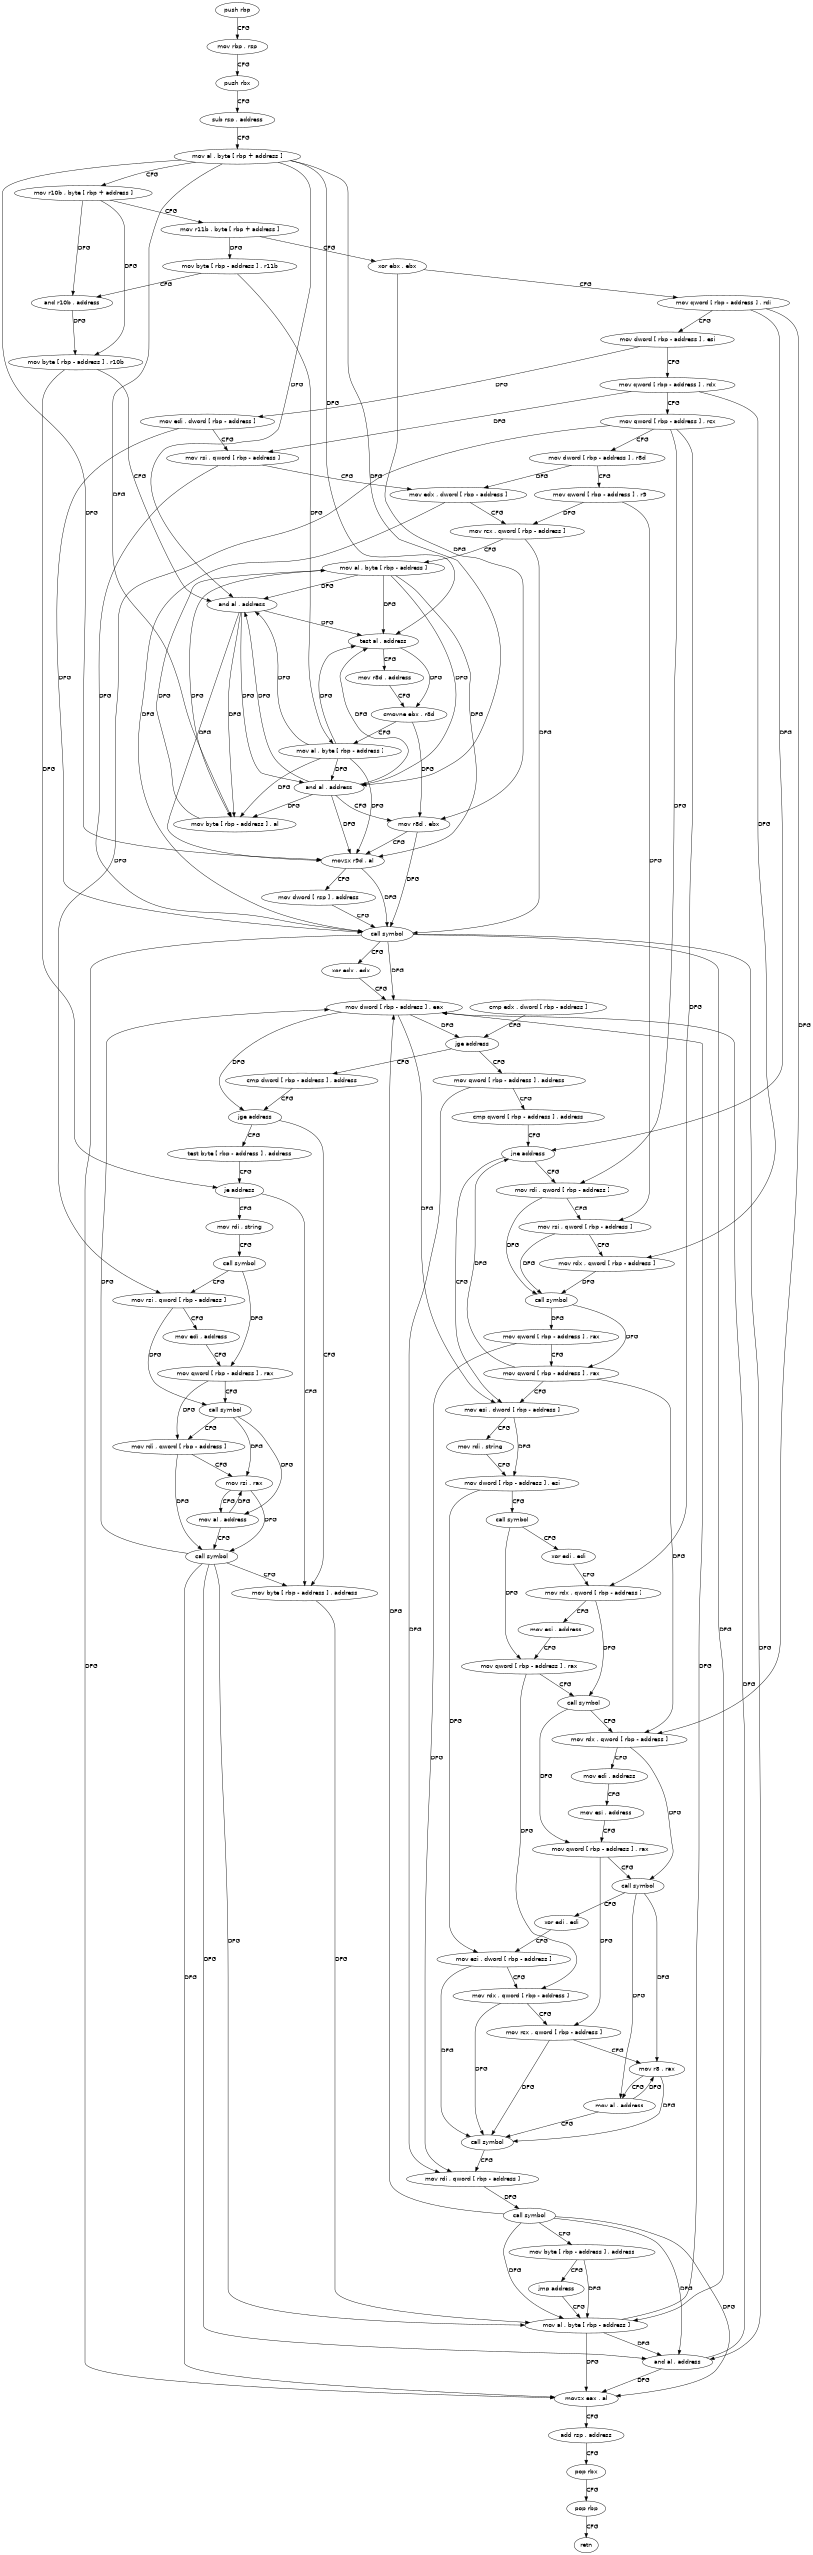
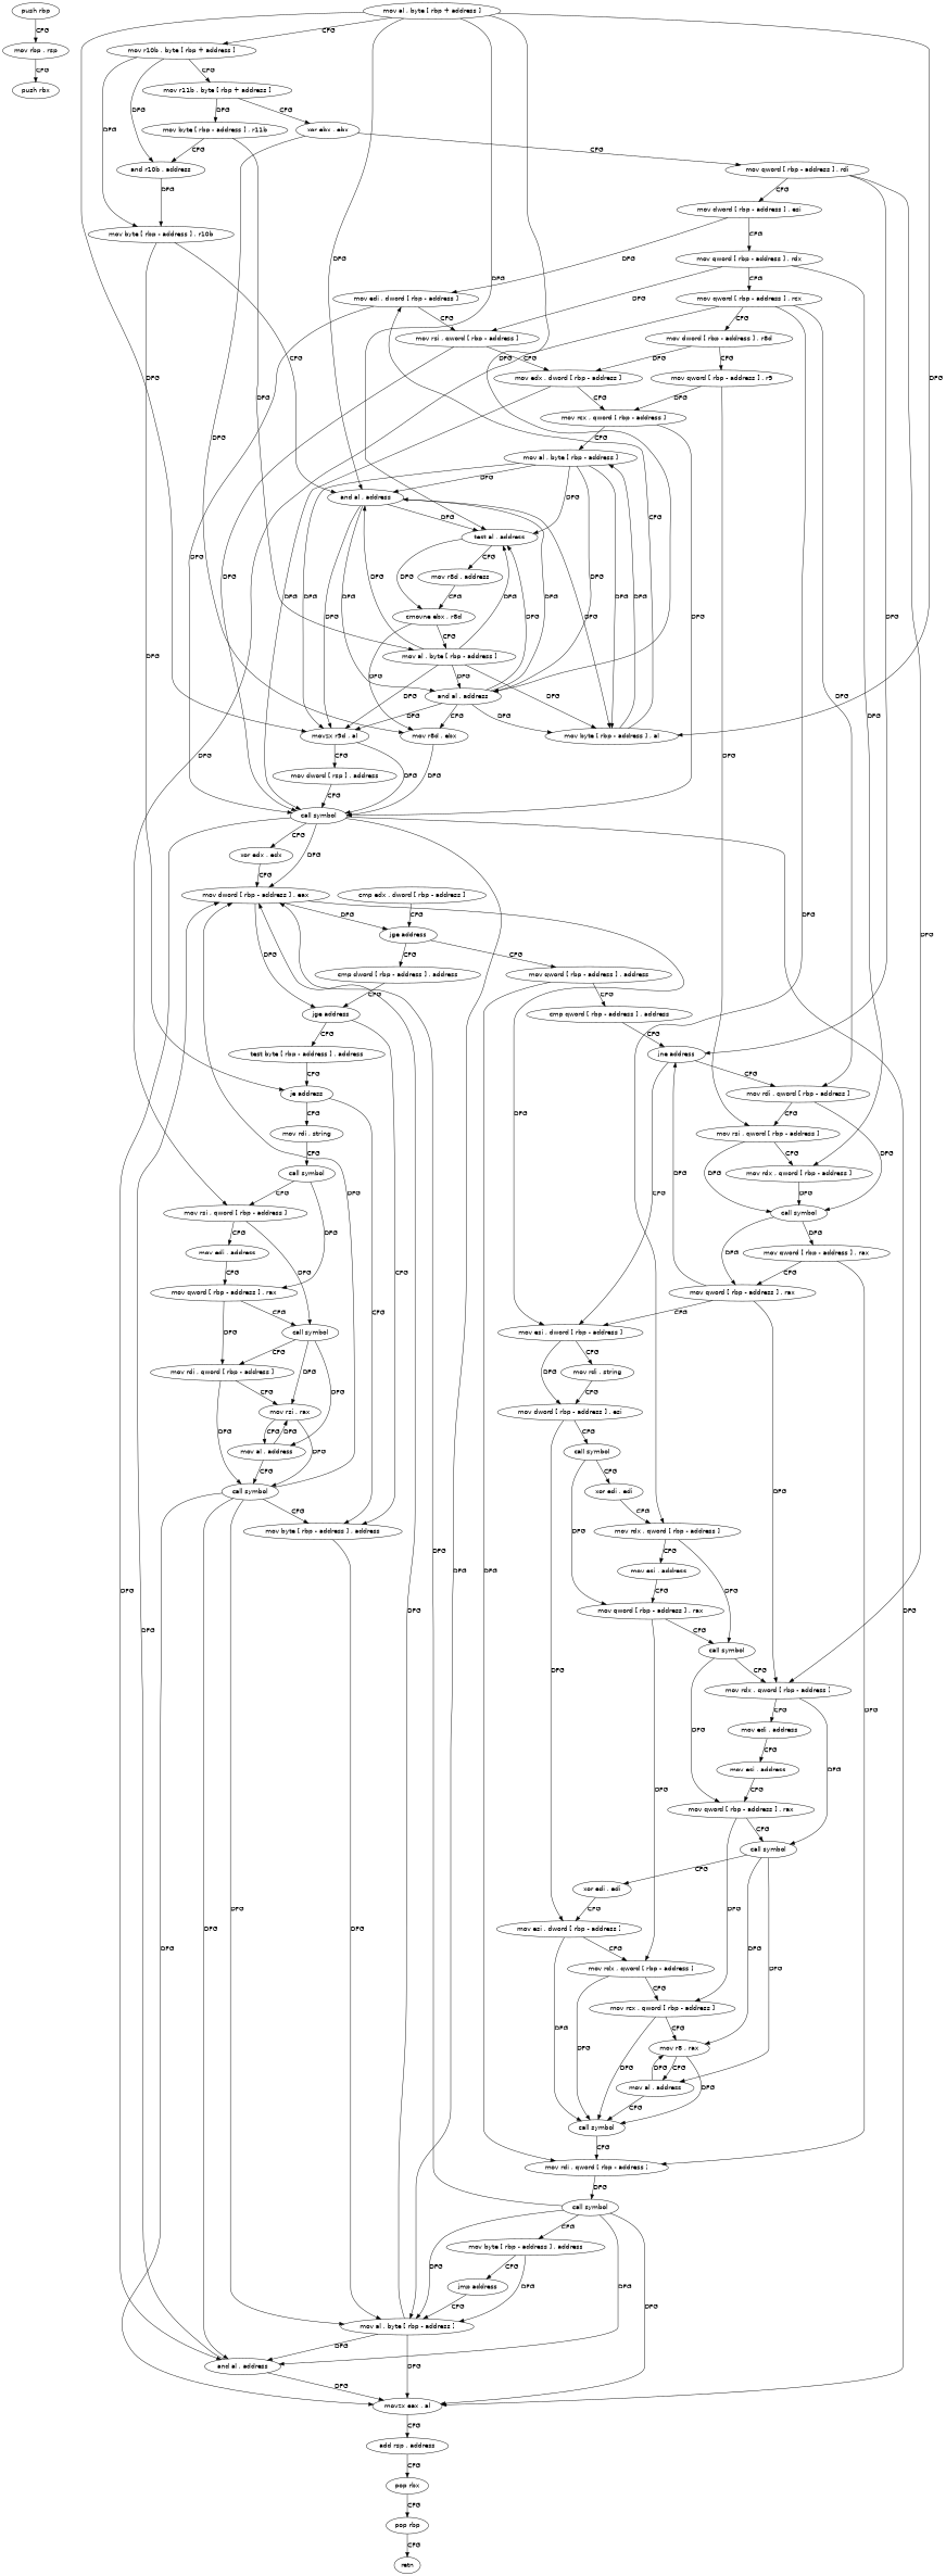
  digraph {
    fontname="DejaVu Sans"
    node [fontname="DejaVu Sans"]
    edge [fontname="DejaVu Sans"]
    n1 [label="push rbp"]
    n2 [label="mov rbp , rsp"]
    n3 [label="push rbx"]
-   n4 [label="sub rsp , address"]
    n5 [label="mov al , byte [ rbp + address ]"]
    n6 [label="mov r10b , byte [ rbp + address ]"]
    n7 [label="and al , address"]
    n8 [label="mov byte [ rbp - address ] , al"]
    n9 [label="test al , address"]
    n10 [label="and al , address"]
    n11 [label="movzx r9d , al"]
    n12 [label="mov r11b , byte [ rbp + address ]"]
    n13 [label="and r10b , address"]
    n14 [label="mov byte [ rbp - address ] , r10b"]
    n15 [label="mov edi , dword [ rbp - address ]"]
    n16 [label="mov al , byte [ rbp - address ]"]
    n17 [label="mov r8d , address"]
    n18 [label="cmovne ebx , r8d"]
    n19 [label="mov r8d , ebx"]
    n20 [label="call symbol"]
    n21 [label="mov dword [ rsp ] , address"]
    n22 [label="xor ebx , ebx"]
    n23 [label="mov byte [ rbp - address ] , r11b"]
    n24 [label="je address"]
    n25 [label="mov qword [ rbp - address ] , rdi"]
    n26 [label="mov al , byte [ rbp - address ]"]
    n27 [label="mov dword [ rbp - address ] , esi"]
    n28 [label="jne address"]
    n29 [label="mov rdx , qword [ rbp - address ]"]
    n30 [label="mov qword [ rbp - address ] , rdx"]
    n31 [label="mov rdi , qword [ rbp - address ]"]
    n32 [label="mov esi , dword [ rbp - address ]"]
    n33 [label="mov edi , address"]
    n34 [label="call symbol"]
    n35 [label="mov qword [ rbp - address ] , rcx"]
    n36 [label="mov rsi , qword [ rbp - address ]"]
    n37 [label="mov rdx , qword [ rbp - address ]"]
    n38 [label="mov dword [ rbp - address ] , r8d"]
    n39 [label="mov rdx , qword [ rbp - address ]"]
    n40 [label="mov rsi , qword [ rbp - address ]"]
    n41 [label="mov edx , dword [ rbp - address ]"]
    n42 [label="call symbol"]
    n43 [label="mov qword [ rbp - address ] , r9"]
    n44 [label="mov rsi , qword [ rbp - address ]"]
    n45 [label="mov esi , address"]
    n46 [label="call symbol"]
    n47 [label="mov edi , address"]
    n48 [label="call symbol"]
    n49 [label="mov rcx , qword [ rbp - address ]"]
    n50 [label="mov byte [ rbp - address ] , address"]
    n51 [label="mov rdi , string"]
    n52 [label="xor edx , edx"]
    n53 [label="mov dword [ rbp - address ] , eax"]
    n54 [label="mov al , byte [ rbp - address ]"]
    n55 [label="and al , address"]
    n56 [label="movzx eax , al"]
    n57 [label="jge address"]
    n58 [label="jge address"]
    n59 [label="add rsp , address"]
    n60 [label="cmp edx , dword [ rbp - address ]"]
    n61 [label="cmp dword [ rbp - address ] , address"]
    n62 [label="mov qword [ rbp - address ] , address"]
    n63 [label="test byte [ rbp - address ] , address"]
    n64 [label="mov rdi , string"]
    n65 [label="mov dword [ rbp - address ] , esi"]
    n66 [label="cmp qword [ rbp - address ] , address"]
    n67 [label="mov rdi , qword [ rbp - address ]"]
    n68 [label="call symbol"]
    n69 [label="call symbol"]
    n70 [label="mov esi , dword [ rbp - address ]"]
    n71 [label="mov qword [ rbp - address ] , rax"]
    n72 [label="mov qword [ rbp - address ] , rax"]
    n73 [label="call symbol"]
    n74 [label="mov qword [ rbp - address ] , rax"]
    n75 [label="xor edi , edi"]
    n76 [label="mov qword [ rbp - address ] , rax"]
    n77 [label="mov rdx , qword [ rbp - address ]"]
    n78 [label="call symbol"]
    n79 [label="mov qword [ rbp - address ] , rax"]
    n80 [label="mov rcx , qword [ rbp - address ]"]
    n81 [label="mov esi , address"]
    n82 [label="xor edi , edi"]
    n83 [label="mov r8 , rax"]
    n84 [label="mov al , address"]
    n85 [label="mov byte [ rbp - address ] , address"]
    n86 [label="jmp address"]
    n87 [label="mov rdi , qword [ rbp - address ]"]
    n88 [label="mov rsi , rax"]
    n89 [label="mov al , address"]
    n90 [label="call symbol"]
    n91 [label="pop rbx"]
    n92 [label=retn]
    n93 [label="pop rbp"]
    n1 -> n2 [label=CFG]
    n2 -> n3 [label=CFG]
-   n3 -> n4 [label=CFG]
-   n4 -> n5 [label=CFG]
    n5 -> n6 [label=CFG]
    n5 -> n7 [label=DFG]
    n5 -> n8 [label=DFG]
    n5 -> n9 [label=DFG]
    n5 -> n10 [label=DFG]
    n5 -> n11 [label=DFG]
    n6 -> n12 [label=CFG]
    n6 -> n13 [label=DFG]
    n6 -> n14 [label=DFG]
    n7 -> n8 [label=DFG]
    n7 -> n9 [label=DFG]
    n7 -> n10 [label=DFG]
    n7 -> n11 [label=DFG]
+   n8 -> n15 [label=CFG]
    n8 -> n16 [label=DFG]
    n9 -> n17 [label=CFG]
    n9 -> n18 [label=DFG]
    n10 -> n7 [label=DFG]
    n10 -> n8 [label=DFG]
    n10 -> n9 [label=DFG]
    n10 -> n11 [label=DFG]
    n10 -> n19 [label=CFG]
    n11 -> n20 [label=DFG]
    n11 -> n21 [label=CFG]
    n12 -> n22 [label=CFG]
    n12 -> n23 [label=DFG]
    n13 -> n14 [label=DFG]
    n14 -> n7 [label=CFG]
    n14 -> n24 [label=DFG]
    n15 -> n20 [label=DFG]
    n15 -> n36 [label=CFG]
    n16 -> n7 [label=DFG]
    n16 -> n8 [label=DFG]
    n16 -> n9 [label=DFG]
    n16 -> n10 [label=DFG]
    n16 -> n11 [label=DFG]
    n17 -> n18 [label=CFG]
    n18 -> n19 [label=DFG]
    n18 -> n26 [label=CFG]
-   n19 -> n11 [label=CFG]
    n19 -> n20 [label=DFG]
    n20 -> n52 [label=CFG]
    n20 -> n53 [label=DFG]
    n20 -> n54 [label=DFG]
    n20 -> n55 [label=DFG]
    n20 -> n56 [label=DFG]
    n21 -> n20 [label=CFG]
    n22 -> n19 [label=DFG]
    n22 -> n25 [label=CFG]
    n23 -> n13 [label=CFG]
    n23 -> n26 [label=DFG]
    n24 -> n50 [label=CFG]
    n24 -> n51 [label=CFG]
    n25 -> n27 [label=CFG]
    n25 -> n28 [label=DFG]
    n25 -> n29 [label=DFG]
    n26 -> n7 [label=DFG]
    n26 -> n8 [label=DFG]
    n26 -> n9 [label=DFG]
    n26 -> n10 [label=DFG]
    n26 -> n11 [label=DFG]
    n27 -> n15 [label=DFG]
    n27 -> n30 [label=CFG]
    n28 -> n31 [label=CFG]
    n28 -> n32 [label=CFG]
    n29 -> n33 [label=CFG]
    n29 -> n34 [label=DFG]
    n30 -> n35 [label=CFG]
    n30 -> n36 [label=DFG]
    n30 -> n37 [label=DFG]
    n31 -> n42 [label=DFG]
    n31 -> n44 [label=CFG]
    n32 -> n64 [label=CFG]
    n32 -> n65 [label=DFG]
    n33 -> n81 [label=CFG]
    n34 -> n82 [label=CFG]
    n34 -> n83 [label=DFG]
    n34 -> n84 [label=DFG]
    n35 -> n31 [label=DFG]
    n35 -> n38 [label=CFG]
    n35 -> n39 [label=DFG]
    n35 -> n40 [label=DFG]
    n36 -> n20 [label=DFG]
    n36 -> n41 [label=CFG]
    n37 -> n42 [label=DFG]
    n38 -> n41 [label=DFG]
    n38 -> n43 [label=CFG]
    n39 -> n45 [label=CFG]
    n39 -> n46 [label=DFG]
    n40 -> n47 [label=CFG]
    n40 -> n48 [label=DFG]
    n41 -> n20 [label=DFG]
    n41 -> n49 [label=CFG]
    n42 -> n71 [label=DFG]
    n42 -> n72 [label=DFG]
    n43 -> n44 [label=DFG]
    n43 -> n49 [label=DFG]
    n44 -> n37 [label=CFG]
    n44 -> n42 [label=DFG]
    n45 -> n76 [label=CFG]
    n46 -> n29 [label=CFG]
    n46 -> n79 [label=DFG]
    n47 -> n74 [label=CFG]
    n48 -> n87 [label=CFG]
    n48 -> n88 [label=DFG]
    n48 -> n89 [label=DFG]
    n49 -> n16 [label=CFG]
    n49 -> n20 [label=DFG]
    n50 -> n54 [label=DFG]
    n51 -> n73 [label=CFG]
    n52 -> n53 [label=CFG]
    n53 -> n32 [label=DFG]
    n53 -> n57 [label=DFG]
    n53 -> n58 [label=DFG]
    n54 -> n53 [label=DFG]
    n54 -> n55 [label=DFG]
    n54 -> n56 [label=DFG]
    n55 -> n53 [label=DFG]
    n55 -> n56 [label=DFG]
    n56 -> n59 [label=CFG]
    n57 -> n61 [label=CFG]
    n57 -> n62 [label=CFG]
    n58 -> n50 [label=CFG]
    n58 -> n63 [label=CFG]
    n59 -> n91 [label=CFG]
    n60 -> n57 [label=CFG]
    n61 -> n58 [label=CFG]
    n62 -> n66 [label=CFG]
    n62 -> n67 [label=DFG]
    n63 -> n24 [label=CFG]
    n64 -> n65 [label=CFG]
    n65 -> n69 [label=CFG]
    n65 -> n70 [label=DFG]
    n66 -> n28 [label=CFG]
    n67 -> n68 [label=DFG]
    n68 -> n53 [label=DFG]
    n68 -> n54 [label=DFG]
    n68 -> n55 [label=DFG]
    n68 -> n56 [label=DFG]
    n68 -> n85 [label=CFG]
    n69 -> n75 [label=CFG]
    n69 -> n76 [label=DFG]
    n70 -> n77 [label=CFG]
    n70 -> n78 [label=DFG]
    n71 -> n67 [label=DFG]
    n71 -> n72 [label=CFG]
    n72 -> n28 [label=DFG]
    n72 -> n29 [label=DFG]
    n72 -> n32 [label=CFG]
    n73 -> n40 [label=CFG]
    n73 -> n74 [label=DFG]
    n74 -> n48 [label=CFG]
    n74 -> n87 [label=DFG]
    n75 -> n39 [label=CFG]
    n76 -> n46 [label=CFG]
    n76 -> n77 [label=DFG]
    n77 -> n78 [label=DFG]
    n77 -> n80 [label=CFG]
    n78 -> n67 [label=CFG]
    n79 -> n34 [label=CFG]
    n79 -> n80 [label=DFG]
    n80 -> n78 [label=DFG]
    n80 -> n83 [label=CFG]
    n81 -> n79 [label=CFG]
    n82 -> n70 [label=CFG]
    n83 -> n78 [label=DFG]
    n83 -> n84 [label=CFG]
    n84 -> n78 [label=CFG]
    n84 -> n83 [label=DFG]
    n85 -> n54 [label=DFG]
    n85 -> n86 [label=CFG]
    n86 -> n54 [label=CFG]
    n87 -> n88 [label=CFG]
    n87 -> n90 [label=DFG]
    n88 -> n89 [label=CFG]
    n88 -> n90 [label=DFG]
    n89 -> n88 [label=DFG]
    n89 -> n90 [label=CFG]
    n90 -> n50 [label=CFG]
    n90 -> n53 [label=DFG]
    n90 -> n54 [label=DFG]
    n90 -> n55 [label=DFG]
    n90 -> n56 [label=DFG]
    n91 -> n93 [label=CFG]
    n93 -> n92 [label=CFG]
  }
